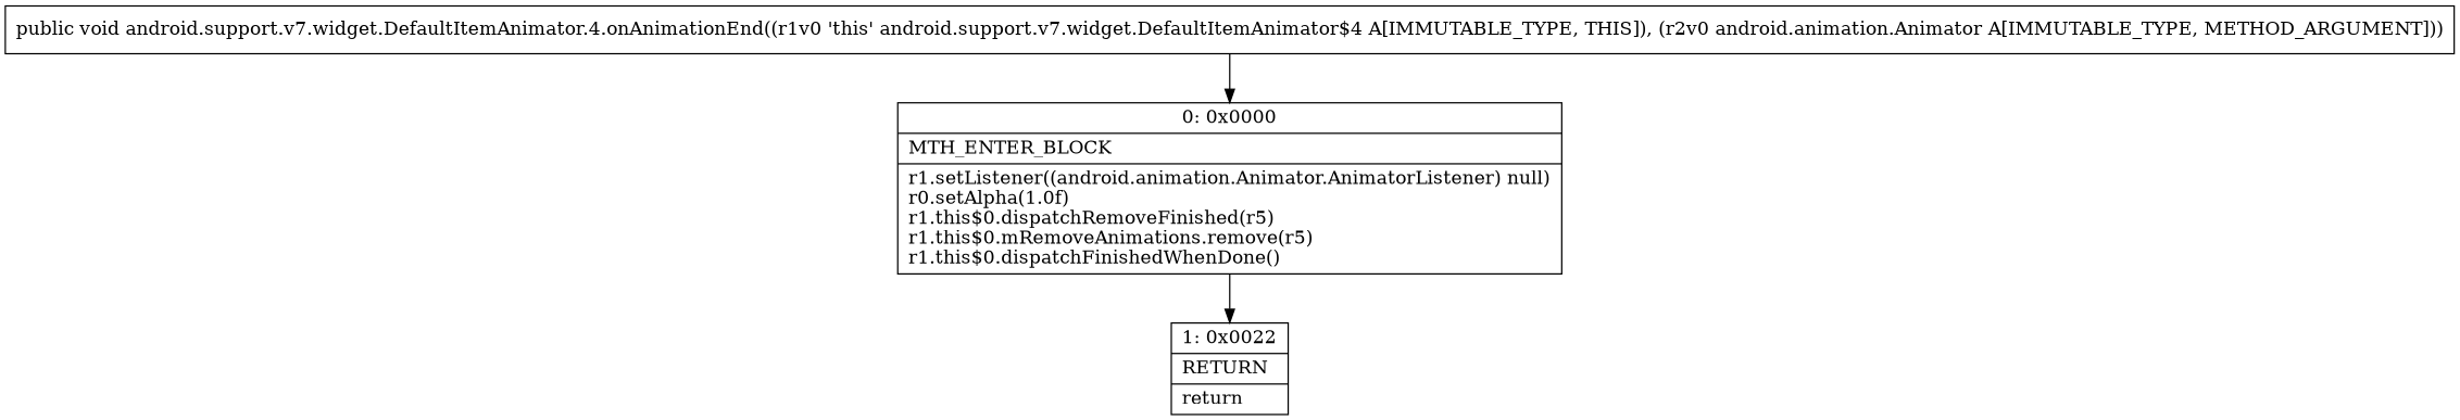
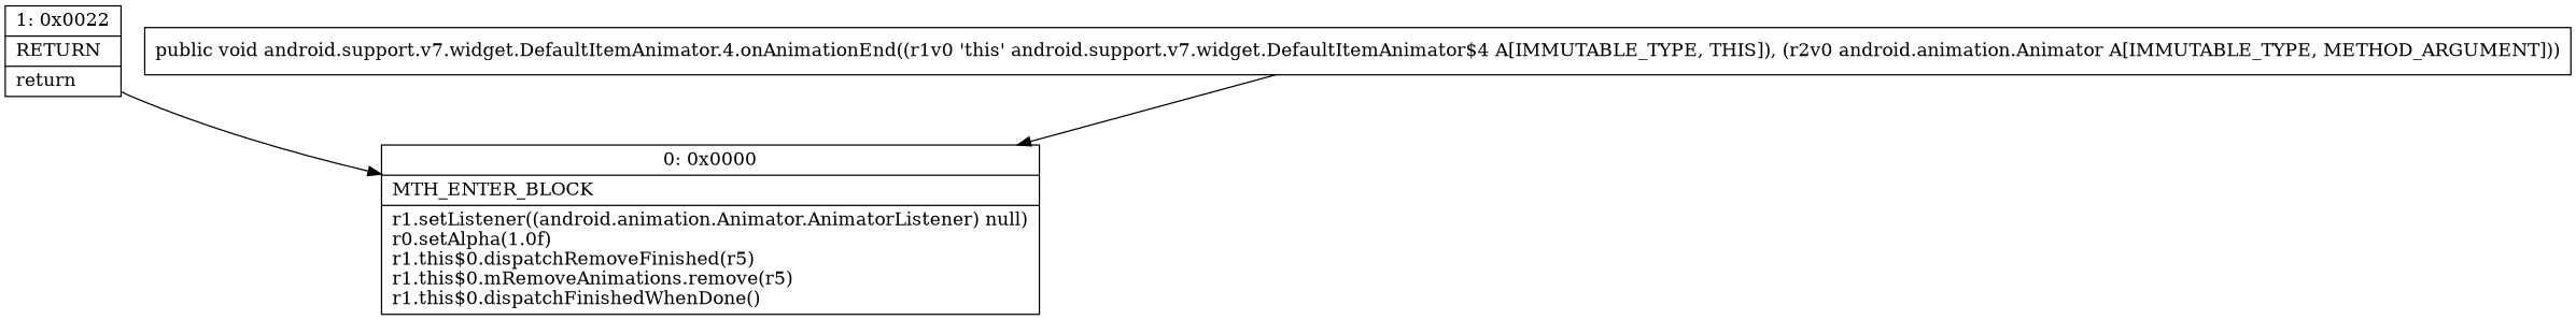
  digraph {
    node [shape=record]
    n1 [label="{0\:\ 0x0000|MTH_ENTER_BLOCK\l|r1.setListener((android.animation.Animator.AnimatorListener) null)\lr0.setAlpha(1.0f)\lr1.this$0.dispatchRemoveFinished(r5)\lr1.this$0.mRemoveAnimations.remove(r5)\lr1.this$0.dispatchFinishedWhenDone()\l}"]
    n2 [label="{1\:\ 0x0022|RETURN\l|return\l}"]
    n3 [label="{public void android.support.v7.widget.DefaultItemAnimator.4.onAnimationEnd((r1v0 'this' android.support.v7.widget.DefaultItemAnimator$4 A[IMMUTABLE_TYPE, THIS]), (r2v0 android.animation.Animator A[IMMUTABLE_TYPE, METHOD_ARGUMENT])) }"]
-   n1 -> n2
+   n2 -> n1
    n3 -> n1
  }
